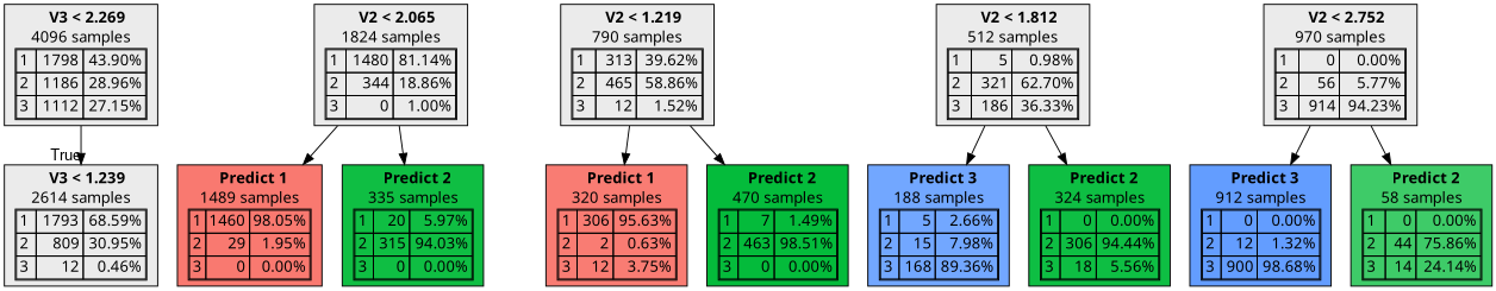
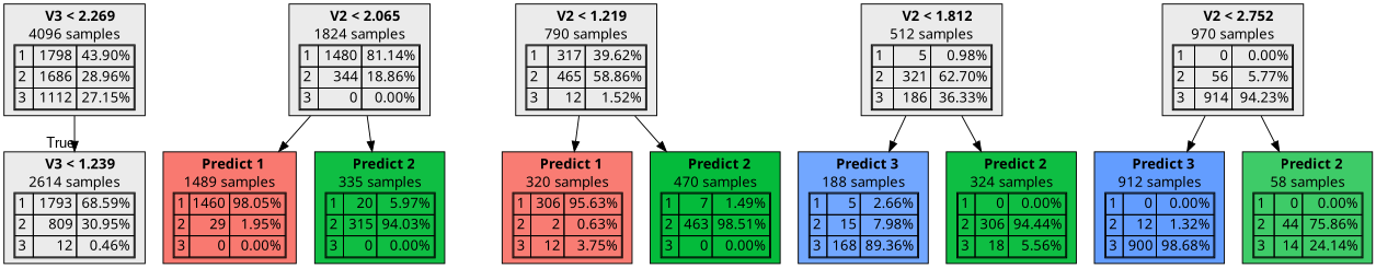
  digraph {
    node [fillcolor="#EBEBEB" fontname="bold arial" shape=box style=filled color=black]
-   n1 [label=<  <TABLE BORDER="0" CELLPADDING="0">       <TR>     <TD>       <B> V3 &lt; 2.269</B>     </TD>   </TR>      <TR>       <TD>4096 samples</TD>     </TR>     <TR>   <TD>     <TABLE CELLSPACING="0">         <TR class="highlighted">     <TD ALIGN="LEFT">1</TD>     <TD ALIGN="RIGHT">1798</TD>     <TD ALIGN="RIGHT">43.90%</TD>   </TR>   <TR >     <TD ALIGN="LEFT">2</TD>     <TD ALIGN="RIGHT">1186</TD>     <TD ALIGN="RIGHT">28.96%</TD>   </TR>   <TR >     <TD ALIGN="LEFT">3</TD>     <TD ALIGN="RIGHT">1112</TD>     <TD ALIGN="RIGHT">27.15%</TD>   </TR>      </TABLE>   </TD> </TR>    </TABLE> > color=""]
+   n1 [label=<  <TABLE BORDER="0" CELLPADDING="0">       <TR>     <TD>       <B> V3 &lt; 2.269</B>     </TD>   </TR>      <TR>       <TD>4096 samples</TD>     </TR>     <TR>   <TD>     <TABLE CELLSPACING="0">         <TR class="highlighted">     <TD ALIGN="LEFT">1</TD>     <TD ALIGN="RIGHT">1798</TD>     <TD ALIGN="RIGHT">43.90%</TD>   </TR>   <TR >     <TD ALIGN="LEFT">2</TD>     <TD ALIGN="RIGHT">1686</TD>     <TD ALIGN="RIGHT">28.96%</TD>   </TR>   <TR >     <TD ALIGN="LEFT">3</TD>     <TD ALIGN="RIGHT">1112</TD>     <TD ALIGN="RIGHT">27.15%</TD>   </TR>      </TABLE>   </TD> </TR>    </TABLE> > color=""]
    n2 [label=<  <TABLE BORDER="0" CELLPADDING="0">       <TR>     <TD>       <B> V3 &lt; 1.239</B>     </TD>   </TR>      <TR>       <TD>2614 samples</TD>     </TR>     <TR>   <TD>     <TABLE CELLSPACING="0">         <TR class="highlighted">     <TD ALIGN="LEFT">1</TD>     <TD ALIGN="RIGHT">1793</TD>     <TD ALIGN="RIGHT">68.59%</TD>   </TR>   <TR >     <TD ALIGN="LEFT">2</TD>     <TD ALIGN="RIGHT">809</TD>     <TD ALIGN="RIGHT">30.95%</TD>   </TR>   <TR >     <TD ALIGN="LEFT">3</TD>     <TD ALIGN="RIGHT">12</TD>     <TD ALIGN="RIGHT">0.46%</TD>   </TR>      </TABLE>   </TD> </TR>    </TABLE> > color=""]
-   n3 [label=<  <TABLE BORDER="0" CELLPADDING="0">       <TR>     <TD>       <B> V2 &lt; 2.065</B>     </TD>   </TR>      <TR>       <TD>1824 samples</TD>     </TR>     <TR>   <TD>     <TABLE CELLSPACING="0">         <TR class="highlighted">     <TD ALIGN="LEFT">1</TD>     <TD ALIGN="RIGHT">1480</TD>     <TD ALIGN="RIGHT">81.14%</TD>   </TR>   <TR >     <TD ALIGN="LEFT">2</TD>     <TD ALIGN="RIGHT">344</TD>     <TD ALIGN="RIGHT">18.86%</TD>   </TR>   <TR >     <TD ALIGN="LEFT">3</TD>     <TD ALIGN="RIGHT">0</TD>     <TD ALIGN="RIGHT">1.00%</TD>   </TR>      </TABLE>   </TD> </TR>    </TABLE> > color=""]
+   n3 [label=<  <TABLE BORDER="0" CELLPADDING="0">       <TR>     <TD>       <B> V2 &lt; 2.065</B>     </TD>   </TR>      <TR>       <TD>1824 samples</TD>     </TR>     <TR>   <TD>     <TABLE CELLSPACING="0">         <TR class="highlighted">     <TD ALIGN="LEFT">1</TD>     <TD ALIGN="RIGHT">1480</TD>     <TD ALIGN="RIGHT">81.14%</TD>   </TR>   <TR >     <TD ALIGN="LEFT">2</TD>     <TD ALIGN="RIGHT">344</TD>     <TD ALIGN="RIGHT">18.86%</TD>   </TR>   <TR >     <TD ALIGN="LEFT">3</TD>     <TD ALIGN="RIGHT">0</TD>     <TD ALIGN="RIGHT">0.00%</TD>   </TR>      </TABLE>   </TD> </TR>    </TABLE> > color=""]
    n4 [fillcolor="#F8766Dfa" label=<  <TABLE BORDER="0" CELLPADDING="0">       <TR>     <TD>       <B>Predict 1</B>     </TD>   </TR>      <TR>       <TD>1489 samples</TD>     </TR>     <TR>   <TD>     <TABLE CELLSPACING="0">         <TR class="highlighted">     <TD ALIGN="LEFT">1</TD>     <TD ALIGN="RIGHT">1460</TD>     <TD ALIGN="RIGHT">98.05%</TD>   </TR>   <TR >     <TD ALIGN="LEFT">2</TD>     <TD ALIGN="RIGHT">29</TD>     <TD ALIGN="RIGHT">1.95%</TD>   </TR>   <TR >     <TD ALIGN="LEFT">3</TD>     <TD ALIGN="RIGHT">0</TD>     <TD ALIGN="RIGHT">0.00%</TD>   </TR>      </TABLE>   </TD> </TR>    </TABLE> >]
    n5 [fillcolor="#00BA38f0" label=<  <TABLE BORDER="0" CELLPADDING="0">       <TR>     <TD>       <B>Predict 2</B>     </TD>   </TR>      <TR>       <TD>335 samples</TD>     </TR>     <TR>   <TD>     <TABLE CELLSPACING="0">         <TR >     <TD ALIGN="LEFT">1</TD>     <TD ALIGN="RIGHT">20</TD>     <TD ALIGN="RIGHT">5.97%</TD>   </TR>   <TR class="highlighted">     <TD ALIGN="LEFT">2</TD>     <TD ALIGN="RIGHT">315</TD>     <TD ALIGN="RIGHT">94.03%</TD>   </TR>   <TR >     <TD ALIGN="LEFT">3</TD>     <TD ALIGN="RIGHT">0</TD>     <TD ALIGN="RIGHT">0.00%</TD>   </TR>      </TABLE>   </TD> </TR>    </TABLE> >]
-   n6 [label=<  <TABLE BORDER="0" CELLPADDING="0">       <TR>     <TD>       <B> V2 &lt; 1.219</B>     </TD>   </TR>      <TR>       <TD>790 samples</TD>     </TR>     <TR>   <TD>     <TABLE CELLSPACING="0">         <TR >     <TD ALIGN="LEFT">1</TD>     <TD ALIGN="RIGHT">313</TD>     <TD ALIGN="RIGHT">39.62%</TD>   </TR>   <TR class="highlighted">     <TD ALIGN="LEFT">2</TD>     <TD ALIGN="RIGHT">465</TD>     <TD ALIGN="RIGHT">58.86%</TD>   </TR>   <TR >     <TD ALIGN="LEFT">3</TD>     <TD ALIGN="RIGHT">12</TD>     <TD ALIGN="RIGHT">1.52%</TD>   </TR>      </TABLE>   </TD> </TR>    </TABLE> > color=""]
+   n6 [label=<  <TABLE BORDER="0" CELLPADDING="0">       <TR>     <TD>       <B> V2 &lt; 1.219</B>     </TD>   </TR>      <TR>       <TD>790 samples</TD>     </TR>     <TR>   <TD>     <TABLE CELLSPACING="0">         <TR >     <TD ALIGN="LEFT">1</TD>     <TD ALIGN="RIGHT">317</TD>     <TD ALIGN="RIGHT">39.62%</TD>   </TR>   <TR class="highlighted">     <TD ALIGN="LEFT">2</TD>     <TD ALIGN="RIGHT">465</TD>     <TD ALIGN="RIGHT">58.86%</TD>   </TR>   <TR >     <TD ALIGN="LEFT">3</TD>     <TD ALIGN="RIGHT">12</TD>     <TD ALIGN="RIGHT">1.52%</TD>   </TR>      </TABLE>   </TD> </TR>    </TABLE> > color=""]
    n7 [fillcolor="#F8766Df4" label=<  <TABLE BORDER="0" CELLPADDING="0">       <TR>     <TD>       <B>Predict 1</B>     </TD>   </TR>      <TR>       <TD>320 samples</TD>     </TR>     <TR>   <TD>     <TABLE CELLSPACING="0">         <TR class="highlighted">     <TD ALIGN="LEFT">1</TD>     <TD ALIGN="RIGHT">306</TD>     <TD ALIGN="RIGHT">95.63%</TD>   </TR>   <TR >     <TD ALIGN="LEFT">2</TD>     <TD ALIGN="RIGHT">2</TD>     <TD ALIGN="RIGHT">0.63%</TD>   </TR>   <TR >     <TD ALIGN="LEFT">3</TD>     <TD ALIGN="RIGHT">12</TD>     <TD ALIGN="RIGHT">3.75%</TD>   </TR>      </TABLE>   </TD> </TR>    </TABLE> >]
    n8 [fillcolor="#00BA38fb" label=<  <TABLE BORDER="0" CELLPADDING="0">       <TR>     <TD>       <B>Predict 2</B>     </TD>   </TR>      <TR>       <TD>470 samples</TD>     </TR>     <TR>   <TD>     <TABLE CELLSPACING="0">         <TR >     <TD ALIGN="LEFT">1</TD>     <TD ALIGN="RIGHT">7</TD>     <TD ALIGN="RIGHT">1.49%</TD>   </TR>   <TR class="highlighted">     <TD ALIGN="LEFT">2</TD>     <TD ALIGN="RIGHT">463</TD>     <TD ALIGN="RIGHT">98.51%</TD>   </TR>   <TR >     <TD ALIGN="LEFT">3</TD>     <TD ALIGN="RIGHT">0</TD>     <TD ALIGN="RIGHT">0.00%</TD>   </TR>      </TABLE>   </TD> </TR>    </TABLE> >]
    n9 [label=<  <TABLE BORDER="0" CELLPADDING="0">       <TR>     <TD>       <B> V2 &lt; 1.812</B>     </TD>   </TR>      <TR>       <TD>512 samples</TD>     </TR>     <TR>   <TD>     <TABLE CELLSPACING="0">         <TR >     <TD ALIGN="LEFT">1</TD>     <TD ALIGN="RIGHT">5</TD>     <TD ALIGN="RIGHT">0.98%</TD>   </TR>   <TR class="highlighted">     <TD ALIGN="LEFT">2</TD>     <TD ALIGN="RIGHT">321</TD>     <TD ALIGN="RIGHT">62.70%</TD>   </TR>   <TR >     <TD ALIGN="LEFT">3</TD>     <TD ALIGN="RIGHT">186</TD>     <TD ALIGN="RIGHT">36.33%</TD>   </TR>      </TABLE>   </TD> </TR>    </TABLE> > color=""]
    n10 [fillcolor="#619CFFe4" label=<  <TABLE BORDER="0" CELLPADDING="0">       <TR>     <TD>       <B>Predict 3</B>     </TD>   </TR>      <TR>       <TD>188 samples</TD>     </TR>     <TR>   <TD>     <TABLE CELLSPACING="0">         <TR >     <TD ALIGN="LEFT">1</TD>     <TD ALIGN="RIGHT">5</TD>     <TD ALIGN="RIGHT">2.66%</TD>   </TR>   <TR >     <TD ALIGN="LEFT">2</TD>     <TD ALIGN="RIGHT">15</TD>     <TD ALIGN="RIGHT">7.98%</TD>   </TR>   <TR class="highlighted">     <TD ALIGN="LEFT">3</TD>     <TD ALIGN="RIGHT">168</TD>     <TD ALIGN="RIGHT">89.36%</TD>   </TR>      </TABLE>   </TD> </TR>    </TABLE> >]
    n11 [fillcolor="#00BA38f1" label=<  <TABLE BORDER="0" CELLPADDING="0">       <TR>     <TD>       <B>Predict 2</B>     </TD>   </TR>      <TR>       <TD>324 samples</TD>     </TR>     <TR>   <TD>     <TABLE CELLSPACING="0">         <TR >     <TD ALIGN="LEFT">1</TD>     <TD ALIGN="RIGHT">0</TD>     <TD ALIGN="RIGHT">0.00%</TD>   </TR>   <TR class="highlighted">     <TD ALIGN="LEFT">2</TD>     <TD ALIGN="RIGHT">306</TD>     <TD ALIGN="RIGHT">94.44%</TD>   </TR>   <TR >     <TD ALIGN="LEFT">3</TD>     <TD ALIGN="RIGHT">18</TD>     <TD ALIGN="RIGHT">5.56%</TD>   </TR>      </TABLE>   </TD> </TR>    </TABLE> >]
    n12 [label=<  <TABLE BORDER="0" CELLPADDING="0">       <TR>     <TD>       <B> V2 &lt; 2.752</B>     </TD>   </TR>      <TR>       <TD>970 samples</TD>     </TR>     <TR>   <TD>     <TABLE CELLSPACING="0">         <TR >     <TD ALIGN="LEFT">1</TD>     <TD ALIGN="RIGHT">0</TD>     <TD ALIGN="RIGHT">0.00%</TD>   </TR>   <TR >     <TD ALIGN="LEFT">2</TD>     <TD ALIGN="RIGHT">56</TD>     <TD ALIGN="RIGHT">5.77%</TD>   </TR>   <TR class="highlighted">     <TD ALIGN="LEFT">3</TD>     <TD ALIGN="RIGHT">914</TD>     <TD ALIGN="RIGHT">94.23%</TD>   </TR>      </TABLE>   </TD> </TR>    </TABLE> > color=""]
    n13 [fillcolor="#619CFFfc" label=<  <TABLE BORDER="0" CELLPADDING="0">       <TR>     <TD>       <B>Predict 3</B>     </TD>   </TR>      <TR>       <TD>912 samples</TD>     </TR>     <TR>   <TD>     <TABLE CELLSPACING="0">         <TR >     <TD ALIGN="LEFT">1</TD>     <TD ALIGN="RIGHT">0</TD>     <TD ALIGN="RIGHT">0.00%</TD>   </TR>   <TR >     <TD ALIGN="LEFT">2</TD>     <TD ALIGN="RIGHT">12</TD>     <TD ALIGN="RIGHT">1.32%</TD>   </TR>   <TR class="highlighted">     <TD ALIGN="LEFT">3</TD>     <TD ALIGN="RIGHT">900</TD>     <TD ALIGN="RIGHT">98.68%</TD>   </TR>      </TABLE>   </TD> </TR>    </TABLE> >]
    n14 [fillcolor="#00BA38c1" label=<  <TABLE BORDER="0" CELLPADDING="0">       <TR>     <TD>       <B>Predict 2</B>     </TD>   </TR>      <TR>       <TD>58 samples</TD>     </TR>     <TR>   <TD>     <TABLE CELLSPACING="0">         <TR >     <TD ALIGN="LEFT">1</TD>     <TD ALIGN="RIGHT">0</TD>     <TD ALIGN="RIGHT">0.00%</TD>   </TR>   <TR class="highlighted">     <TD ALIGN="LEFT">2</TD>     <TD ALIGN="RIGHT">44</TD>     <TD ALIGN="RIGHT">75.86%</TD>   </TR>   <TR >     <TD ALIGN="LEFT">3</TD>     <TD ALIGN="RIGHT">14</TD>     <TD ALIGN="RIGHT">24.14%</TD>   </TR>      </TABLE>   </TD> </TR>    </TABLE> >]
    n1 -> n2 [fontname=arial headlabel=True labelangle=45 labeldistance=2.5]
    n3 -> n4
    n3 -> n5
    n6 -> n7
    n6 -> n8
    n9 -> n10
    n9 -> n11
    n12 -> n13
    n12 -> n14
  }
